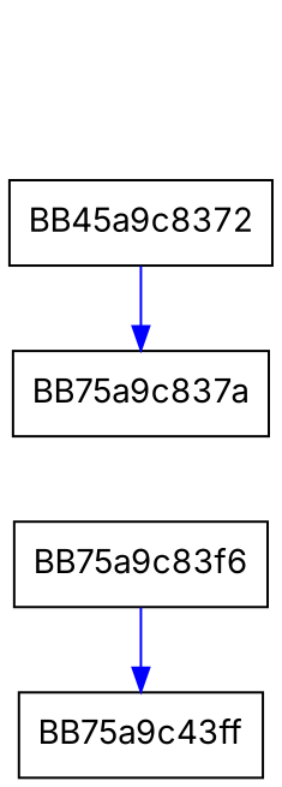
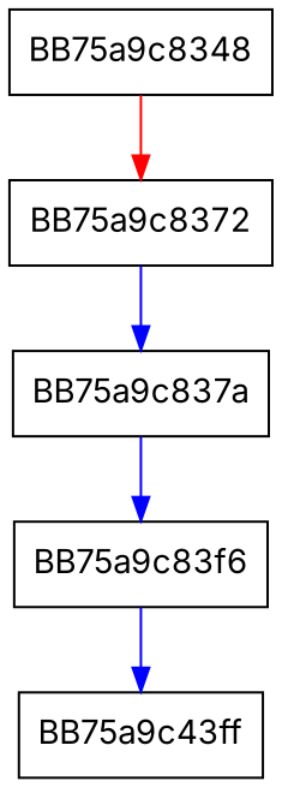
  digraph {
    fontname=Inter
    splines=ortho
    node [fontname=Inter shape=box]
    edge [color=blue fontname=Inter]
-   BB75a9c8372 [label=BB45a9c8372]
+   BB75a9c8348
+   BB75a9c8372
    BB75a9c837a
    n4 [label=BB75a9c43ff]
    BB75a9c83f6
+   BB75a9c8348 -> BB75a9c8372 [color=red]
    BB75a9c8372 -> BB75a9c837a
+   BB75a9c837a -> BB75a9c83f6
    BB75a9c83f6 -> n4
  }
